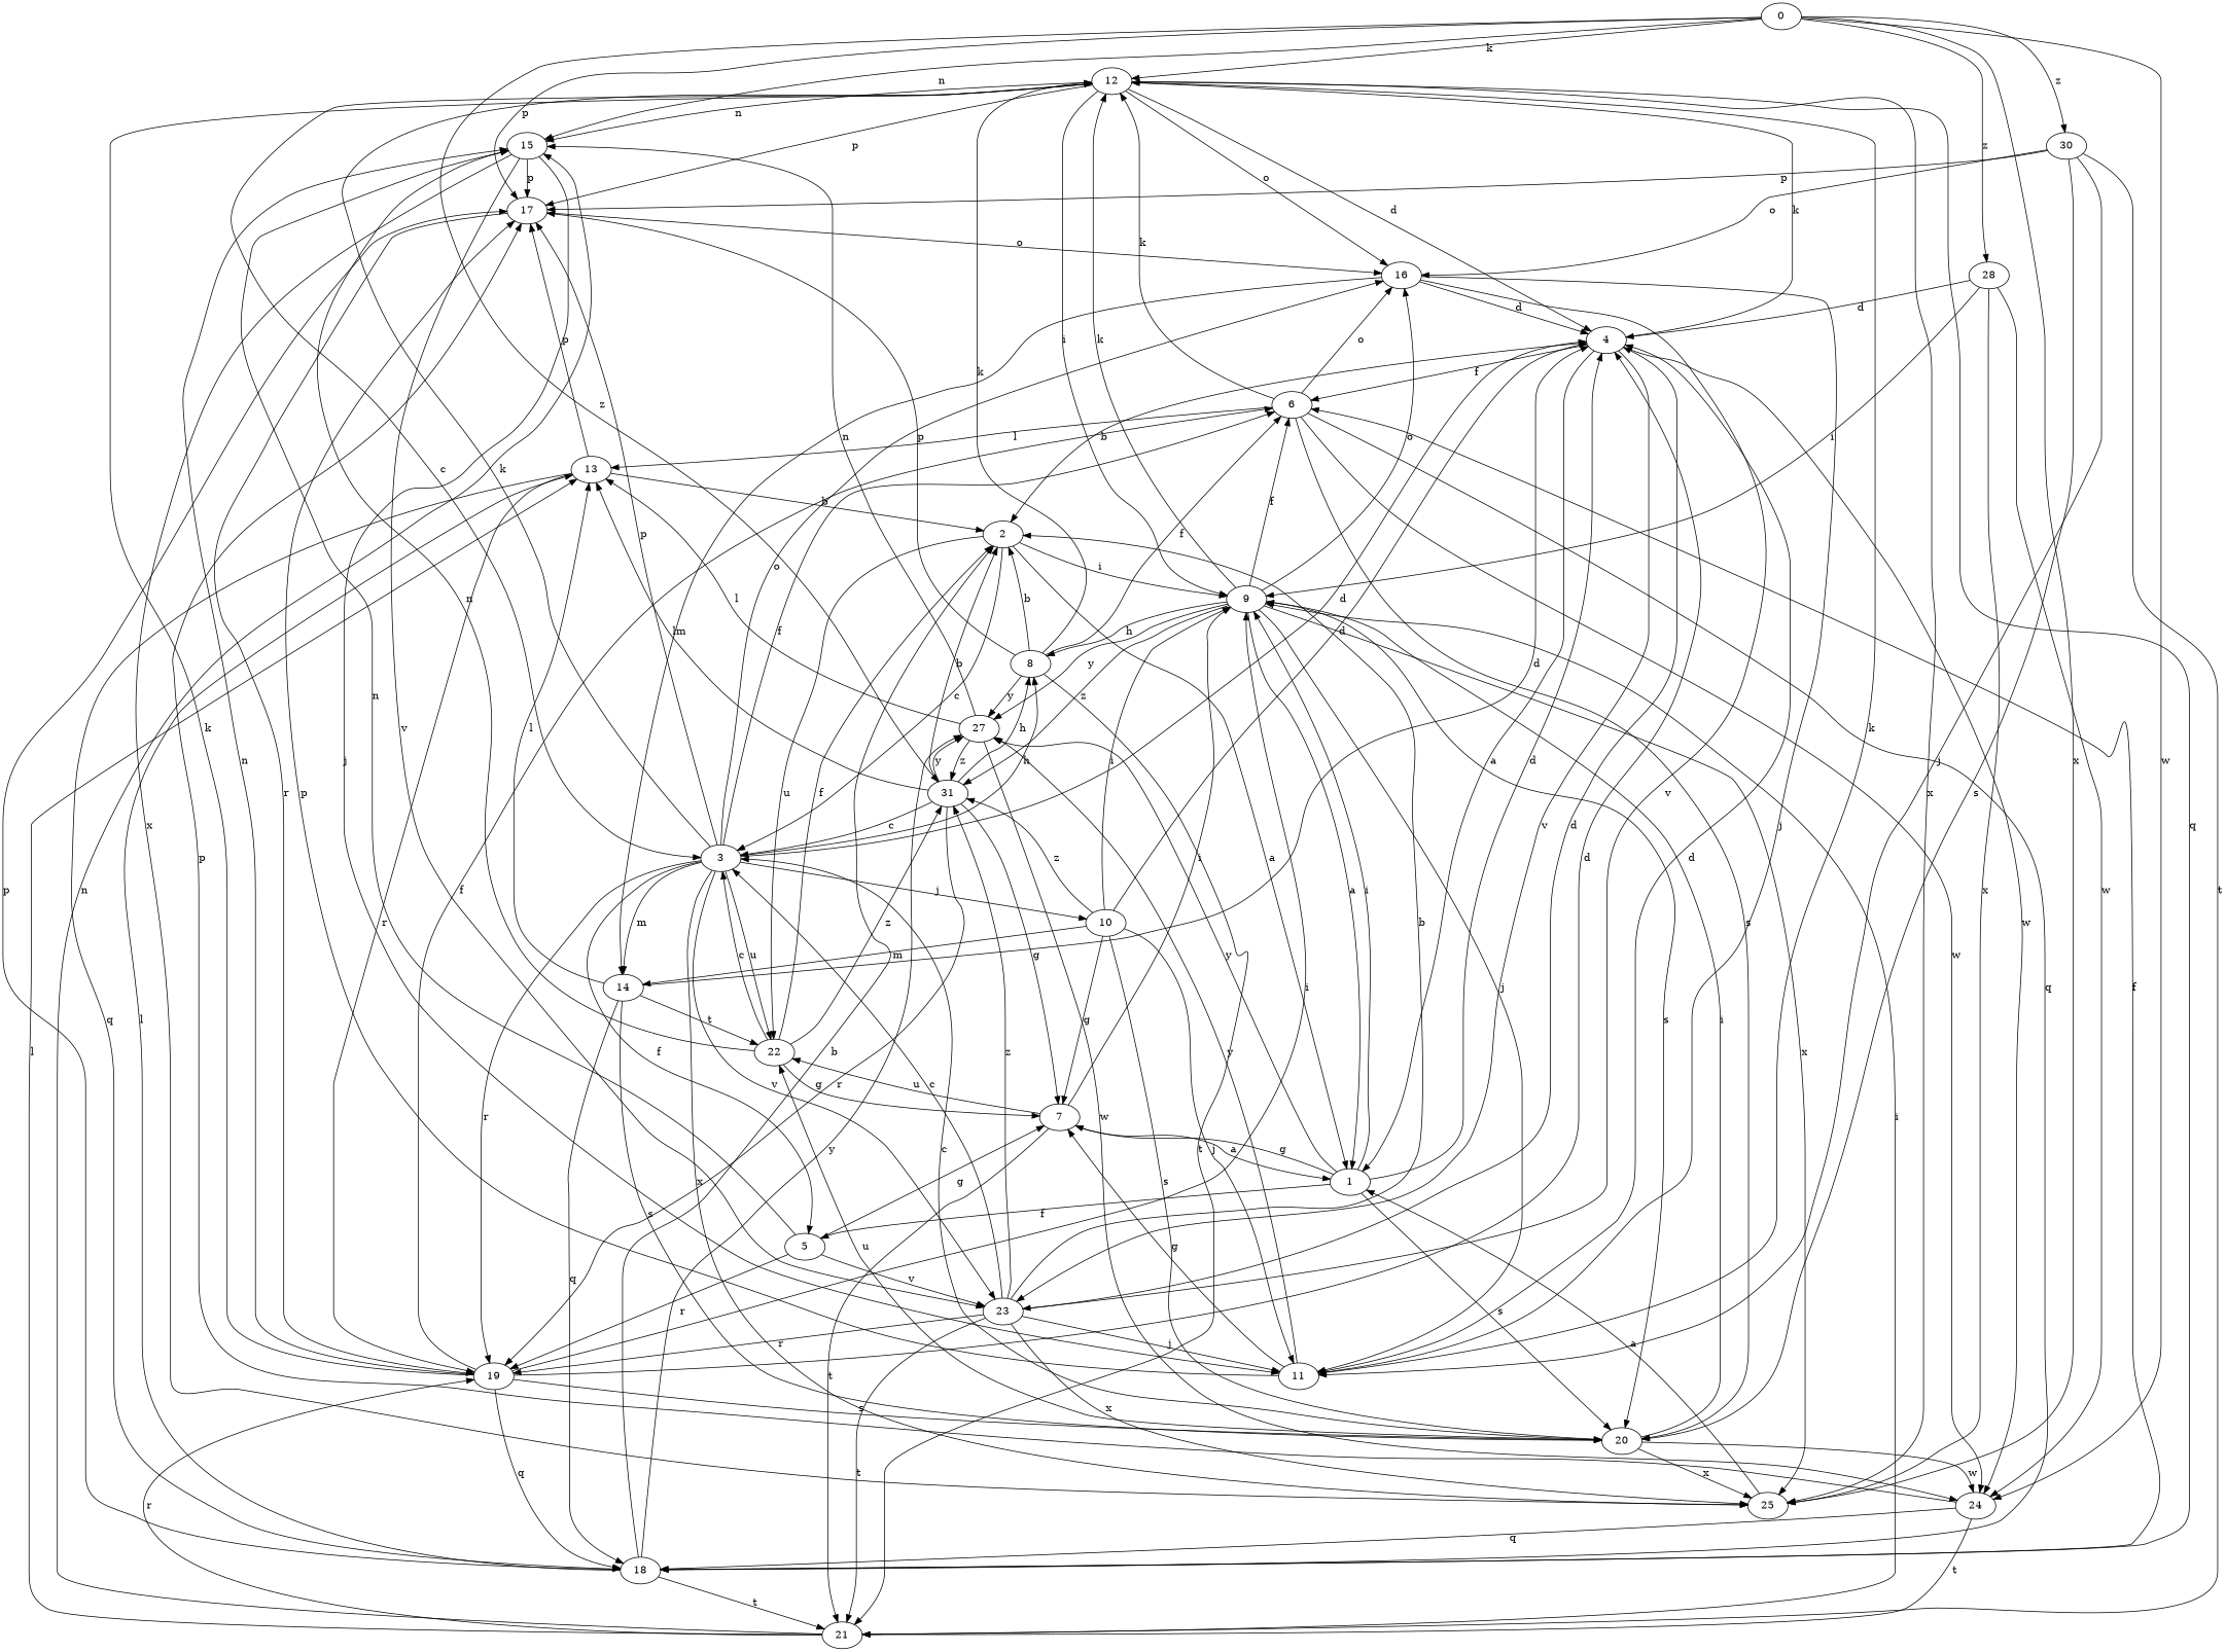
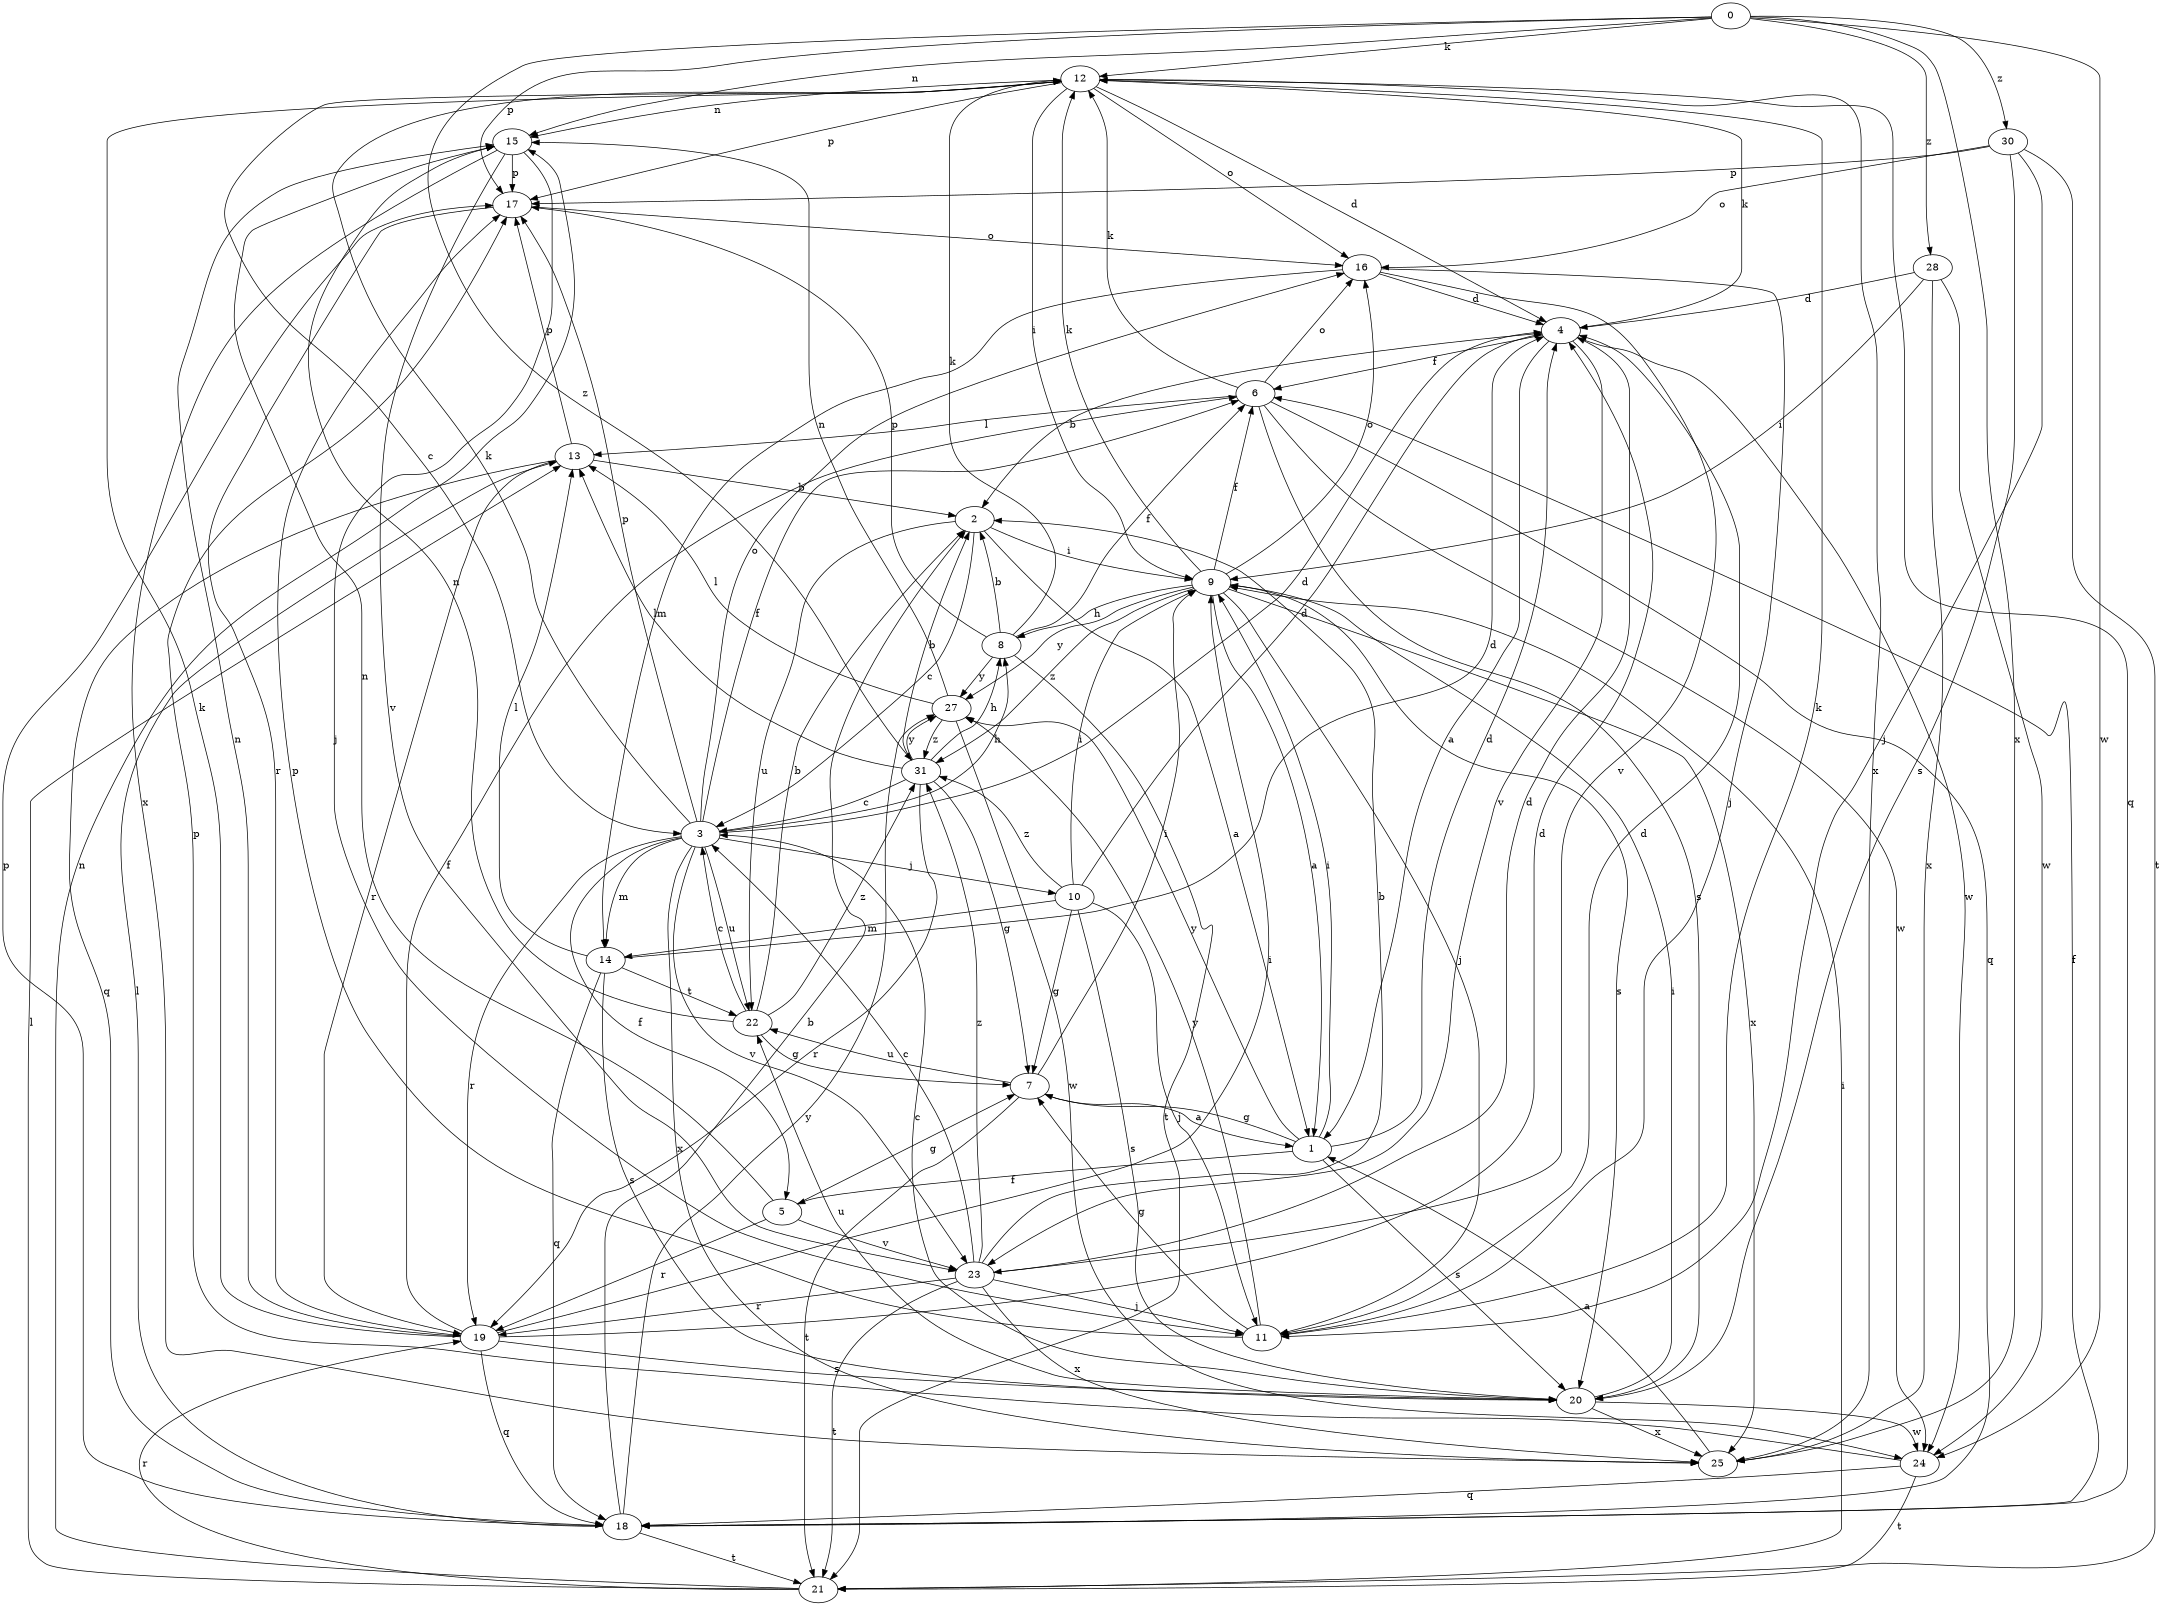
  strict digraph {
    0
    12
    15
    17
    24
    25
    28
    30
    31
    4
    9
    3
    16
    18
    23
    11
    19
    21
    1
    20
    7
    27
    2
    8
    13
    5
    6
    22
    10
    14
    0 -> 12 [label=k]
    0 -> 15 [label=n]
    0 -> 17 [label=p]
    0 -> 24 [label=w]
    0 -> 25 [label=x]
    0 -> 28 [label=z]
    0 -> 30 [label=z]
    0 -> 31 [label=z]
    12 -> 15 [label=n]
    12 -> 17 [label=p]
    12 -> 25 [label=x]
    12 -> 4 [label=d]
    12 -> 9 [label=i]
    12 -> 3 [label=c]
    12 -> 16 [label=o]
    12 -> 18 [label=q]
    15 -> 17 [label=p]
    15 -> 25 [label=x]
    15 -> 23 [label=v]
    15 -> 11 [label=j]
    17 -> 16 [label=o]
    17 -> 19 [label=r]
    24 -> 17 [label=p]
    24 -> 18 [label=q]
    24 -> 21 [label=t]
    25 -> 1 [label=a]
    28 -> 24 [label=w]
    28 -> 25 [label=x]
    28 -> 4 [label=d]
    28 -> 9 [label=i]
    30 -> 17 [label=p]
    30 -> 16 [label=o]
    30 -> 11 [label=j]
    30 -> 21 [label=t]
    30 -> 20 [label=s]
    31 -> 3 [label=c]
    31 -> 19 [label=r]
    31 -> 7 [label=g]
    31 -> 27 [label=y]
    31 -> 2 [label=b]
    31 -> 8 [label=h]
    31 -> 13 [label=l]
    4 -> 12 [label=k]
    4 -> 24 [label=w]
    4 -> 23 [label=v]
    4 -> 1 [label=a]
    4 -> 2 [label=b]
    4 -> 6 [label=f]
    9 -> 12 [label=k]
    9 -> 25 [label=x]
    9 -> 31 [label=z]
    9 -> 16 [label=o]
    9 -> 11 [label=j]
    9 -> 1 [label=a]
    9 -> 20 [label=s]
    9 -> 27 [label=y]
    9 -> 8 [label=h]
    9 -> 6 [label=f]
    3 -> 12 [label=k]
    3 -> 17 [label=p]
    3 -> 25 [label=x]
    3 -> 4 [label=d]
    3 -> 16 [label=o]
    3 -> 23 [label=v]
    3 -> 19 [label=r]
    3 -> 8 [label=h]
    3 -> 5 [label=f]
    3 -> 6 [label=f]
    3 -> 22 [label=u]
    3 -> 10 [label=j]
    3 -> 14 [label=m]
    16 -> 4 [label=d]
    16 -> 23 [label=v]
    16 -> 11 [label=j]
    16 -> 14 [label=m]
    18 -> 17 [label=p]
    18 -> 21 [label=t]
    18 -> 27 [label=y]
    18 -> 2 [label=b]
    18 -> 13 [label=l]
    18 -> 6 [label=f]
    23 -> 25 [label=x]
    23 -> 31 [label=z]
    23 -> 4 [label=d]
    23 -> 3 [label=c]
    23 -> 11 [label=j]
    23 -> 19 [label=r]
    23 -> 21 [label=t]
    23 -> 2 [label=b]
    11 -> 12 [label=k]
    11 -> 17 [label=p]
    11 -> 4 [label=d]
    11 -> 7 [label=g]
    11 -> 27 [label=y]
    19 -> 12 [label=k]
    19 -> 15 [label=n]
    19 -> 4 [label=d]
    19 -> 9 [label=i]
    19 -> 18 [label=q]
    19 -> 20 [label=s]
    19 -> 6 [label=f]
    21 -> 15 [label=n]
    21 -> 9 [label=i]
    21 -> 19 [label=r]
    21 -> 13 [label=l]
    1 -> 4 [label=d]
    1 -> 9 [label=i]
    1 -> 20 [label=s]
    1 -> 7 [label=g]
    1 -> 27 [label=y]
    1 -> 5 [label=f]
    20 -> 24 [label=w]
    20 -> 25 [label=x]
    20 -> 9 [label=i]
    20 -> 3 [label=c]
    20 -> 22 [label=u]
    7 -> 9 [label=i]
    7 -> 21 [label=t]
    7 -> 1 [label=a]
    7 -> 22 [label=u]
    27 -> 15 [label=n]
    27 -> 24 [label=w]
    27 -> 31 [label=z]
    27 -> 13 [label=l]
    2 -> 9 [label=i]
    2 -> 3 [label=c]
    2 -> 1 [label=a]
    2 -> 22 [label=u]
    8 -> 12 [label=k]
    8 -> 17 [label=p]
    8 -> 21 [label=t]
    8 -> 27 [label=y]
    8 -> 2 [label=b]
    8 -> 6 [label=f]
    13 -> 17 [label=p]
    13 -> 18 [label=q]
    13 -> 19 [label=r]
    13 -> 2 [label=b]
    5 -> 15 [label=n]
    5 -> 23 [label=v]
    5 -> 19 [label=r]
    5 -> 7 [label=g]
    6 -> 12 [label=k]
    6 -> 24 [label=w]
    6 -> 16 [label=o]
    6 -> 18 [label=q]
    6 -> 20 [label=s]
    6 -> 13 [label=l]
    22 -> 15 [label=n]
    22 -> 31 [label=z]
    22 -> 3 [label=c]
    22 -> 7 [label=g]
-   22 -> 2 [label=f]
+   22 -> 2 [label=b]
    10 -> 31 [label=z]
    10 -> 4 [label=d]
    10 -> 9 [label=i]
    10 -> 11 [label=j]
    10 -> 20 [label=s]
    10 -> 7 [label=g]
    10 -> 14 [label=m]
    14 -> 4 [label=d]
    14 -> 18 [label=q]
    14 -> 20 [label=s]
    14 -> 13 [label=l]
    14 -> 22 [label=t]
  }
